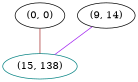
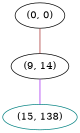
  graph {
    node [color=black]
    "(0, 0)"
    "(9, 14)"
    n3 [color=teal label="(15, 138)"]
-   "(0, 0)" -- n3 [color=brown weight=4]
+   "(0, 0)" -- "(9, 14)" [color=brown weight=4]
    "(9, 14)" -- n3 [color=purple weight=2]
  }
